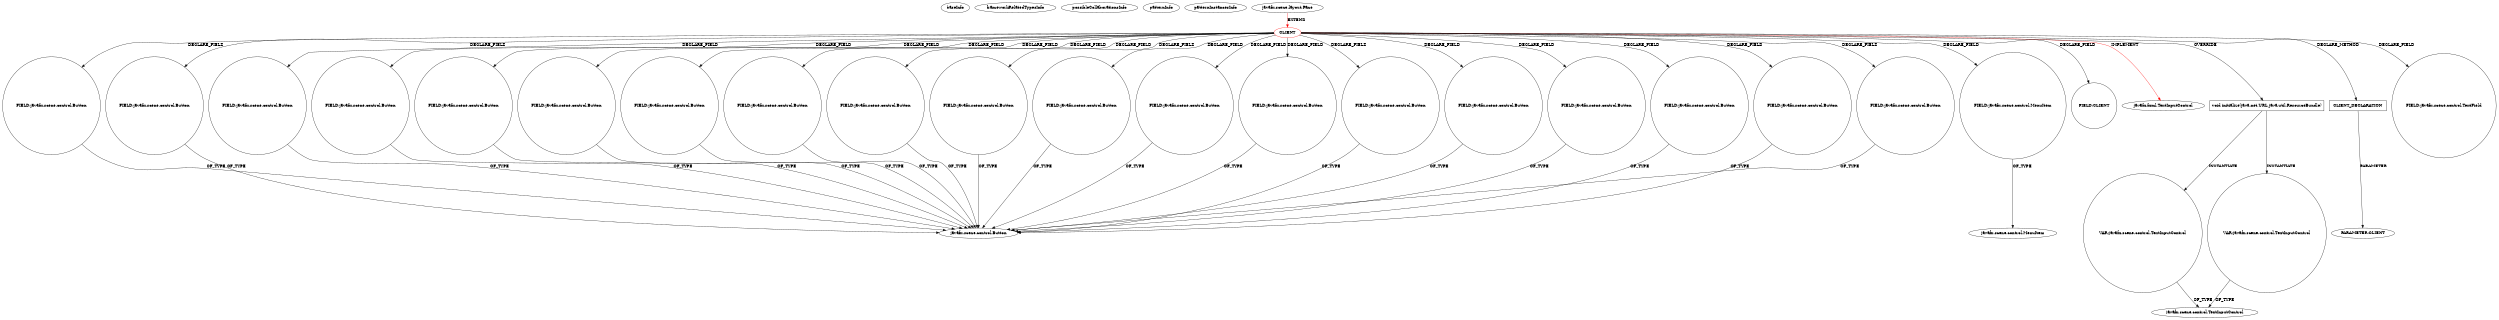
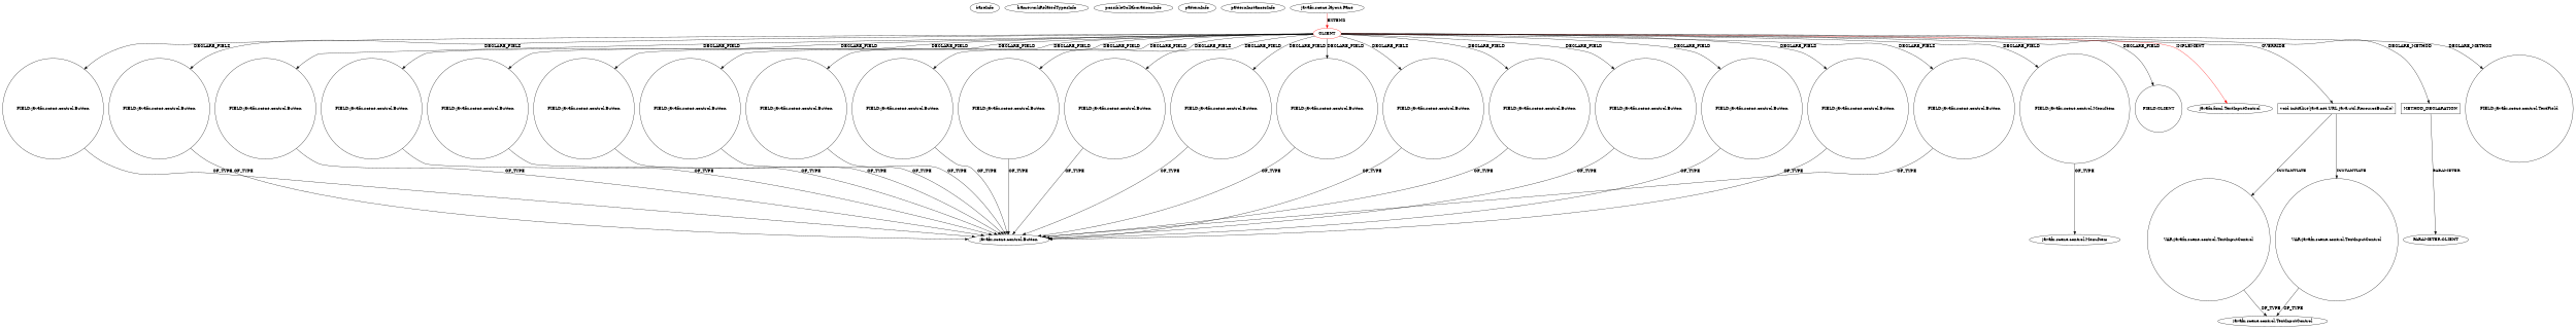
  digraph {
    node [isFrameworkType=false shape=circle vertexType=FIELD_DECLARATION]
    baseInfo [category=pattern graphId=117 isAnonymous=false possibleRelation=false isFrameworkType="" shape="" vertexType=""]
    frameworkRelatedTypesInfo [0="javafx.scene.layout.Pane" 1="javafx.fxml.Initializable" isFrameworkType="" shape="" vertexType=""]
    possibleCollaborationsInfo [isFrameworkType="" shape="" vertexType=""]
    patternInfo [frequency=2.0 patternRootClient=0 isFrameworkType="" shape="" vertexType=""]
    patternInstancesInfo [0="weltensturm-milca~/weltensturm-milca/milca-master/src/milca/GUI.java~GUI~4747" 1="weltensturm-milca~/weltensturm-milca/milca-master/src/milca/GUIController.java~GUIController~4745" isFrameworkType="" shape="" vertexType=""]
    n6 [label="FIELD:javafx.scene.control.Button"]
    n7 [label="javafx.scene.control.Button" vertexType=FRAMEWORK_CLASS_TYPE shape=""]
    n8 [color=red label=CLIENT vertexType=ROOT_CLIENT_CLASS_DECLARATION shape=""]
    n9 [label="FIELD:javafx.scene.control.Button"]
    n10 [label="FIELD:javafx.scene.control.Button"]
    n11 [label="FIELD:javafx.scene.control.Button"]
    n12 [label="FIELD:javafx.scene.control.Button"]
    n13 [label="FIELD:javafx.scene.control.Button"]
    n14 [label="FIELD:javafx.scene.control.Button"]
    n15 [label="FIELD:javafx.scene.control.Button"]
    n16 [label="FIELD:javafx.scene.control.Button"]
    n17 [label="FIELD:javafx.scene.control.Button"]
    n18 [label="FIELD:javafx.scene.control.Button"]
    n19 [label="FIELD:javafx.scene.control.Button"]
    n20 [label="FIELD:javafx.scene.control.Button"]
    n21 [label="FIELD:javafx.scene.control.Button"]
    n22 [label="FIELD:javafx.scene.control.Button"]
    n23 [label="FIELD:javafx.scene.control.Button"]
    n24 [label="FIELD:javafx.scene.control.MenuItem"]
    n25 [label="FIELD:javafx.scene.control.Button"]
    n26 [label="FIELD:javafx.scene.control.Button"]
    n27 [label="FIELD:javafx.scene.control.Button"]
    n28 [label="FIELD:CLIENT"]
    n29 [label="javafx.fxml.TextInputControl" vertexType=FRAMEWORK_INTERFACE_TYPE shape=""]
    n30 [label="void initialize(java.net.URL,java.util.ResourceBundle)" shape=box vertexType=OVERRIDING_METHOD_DECLARATION]
-   n31 [label=CLIENT_DECLARATION shape=box vertexType=CLIENT_METHOD_DECLARATION]
+   n31 [label=METHOD_DECLARATION shape=box vertexType=CLIENT_METHOD_DECLARATION]
    n32 [label="FIELD:javafx.scene.control.TextField"]
    n33 [label="javafx.scene.control.MenuItem" vertexType=FRAMEWORK_CLASS_TYPE shape=""]
    n34 [label="javafx.scene.layout.Pane" vertexType=FRAMEWORK_CLASS_TYPE shape=""]
    n35 [label="VAR:javafx.scene.control.TextInputControl" vertexType=VARIABLE_EXPRESION]
    n36 [label="VAR:javafx.scene.control.TextInputControl" vertexType=VARIABLE_EXPRESION]
    n37 [label="PARAMETER:CLIENT" vertexType=PARAMETER_DECLARATION shape=""]
    n38 [label="javafx.scene.control.TextInputControl" vertexType=FRAMEWORK_CLASS_TYPE shape=""]
    n6 -> n7 [label=OF_TYPE]
    n8 -> n6 [label=DECLARE_FIELD]
    n8 -> n9 [label=DECLARE_FIELD]
    n8 -> n10 [label=DECLARE_FIELD]
    n8 -> n11 [label=DECLARE_FIELD]
    n8 -> n12 [label=DECLARE_FIELD]
    n8 -> n13 [label=DECLARE_FIELD]
    n8 -> n14 [label=DECLARE_FIELD]
    n8 -> n15 [label=DECLARE_FIELD]
    n8 -> n16 [label=DECLARE_FIELD]
    n8 -> n17 [label=DECLARE_FIELD]
    n8 -> n18 [label=DECLARE_FIELD]
    n8 -> n19 [label=DECLARE_FIELD]
    n8 -> n20 [label=DECLARE_FIELD]
    n8 -> n21 [label=DECLARE_FIELD]
    n8 -> n22 [label=DECLARE_FIELD]
    n8 -> n23 [label=DECLARE_FIELD]
    n8 -> n24 [label=DECLARE_FIELD]
    n8 -> n25 [label=DECLARE_FIELD]
    n8 -> n26 [label=DECLARE_FIELD]
    n8 -> n27 [label=DECLARE_FIELD]
    n8 -> n28 [label=DECLARE_FIELD]
    n8 -> n29 [color=red label=IMPLEMENT]
    n8 -> n30 [label=OVERRIDE]
    n8 -> n31 [label=DECLARE_METHOD]
-   n8 -> n32 [label=DECLARE_FIELD]
+   n8 -> n32 [label=DECLARE_METHOD]
    n9 -> n7 [label=OF_TYPE]
    n10 -> n7 [label=OF_TYPE]
    n11 -> n7 [label=OF_TYPE]
    n12 -> n7 [label=OF_TYPE]
    n13 -> n7 [label=OF_TYPE]
    n14 -> n7 [label=OF_TYPE]
    n15 -> n7 [label=OF_TYPE]
    n16 -> n7 [label=OF_TYPE]
    n17 -> n7 [label=OF_TYPE]
    n18 -> n7 [label=OF_TYPE]
    n19 -> n7 [label=OF_TYPE]
    n20 -> n7 [label=OF_TYPE]
    n21 -> n7 [label=OF_TYPE]
    n22 -> n7 [label=OF_TYPE]
    n23 -> n7 [label=OF_TYPE]
    n24 -> n33 [label=OF_TYPE]
    n25 -> n7 [label=OF_TYPE]
    n26 -> n7 [label=OF_TYPE]
    n27 -> n7 [label=OF_TYPE]
    n30 -> n35 [label=INSTANTIATE]
    n30 -> n36 [label=INSTANTIATE]
    n31 -> n37 [label=PARAMETER]
    n34 -> n8 [color=red label=EXTEND]
    n35 -> n38 [label=OF_TYPE]
    n36 -> n38 [label=OF_TYPE]
  }
